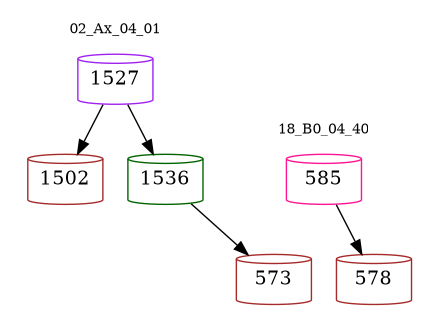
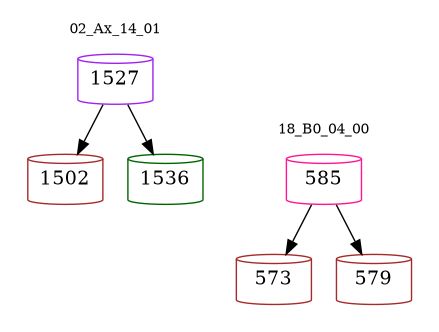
  digraph {
    node [color=brown shape=cylinder]
    edge [color=black]
    n1 [color=purple label=1527]
    n2 [label=1502]
    n3 [color=darkgreen label=1536]
    n4 [color=deeppink label=585]
    n5 [label=573]
-   n6 [label=578]
+   n6 [label=579]
    subgraph cluster_1 {
      color=white
      fontsize=10
-     label="02_Ax_04_01"
+     label="02_Ax_14_01"
      n1
      n2
      n3
    }
    subgraph cluster_2 {
      color=white
      fontsize=10
-     label="18_B0_04_40"
+     label="18_B0_04_00"
      n4
      n5
      n6
    }
    n1 -> n2
    n1 -> n3
-   n3 -> n5
+   n4 -> n5
    n4 -> n6
  }
